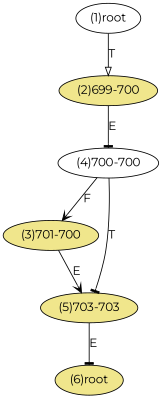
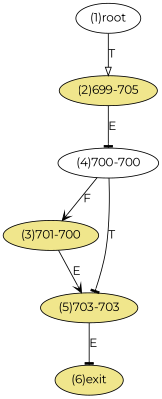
  digraph {
    fontname=Montserrat
    node [fillcolor=khaki fontname=Montserrat style=filled]
    edge [arrowhead=tee fontname=Montserrat]
    n1 [fillcolor=white label="(1)root"]
-   n2 [label="(2)699-700"]
+   n2 [label="(2)699-705"]
    n3 [fillcolor=white label="(4)700-700"]
    n4 [label="(3)701-700"]
    n5 [label="(5)703-703"]
-   n6 [label="(6)root"]
+   n6 [label="(6)exit"]
    n1 -> n2 [arrowhead=onormal label=T]
    n2 -> n3 [label=E]
    n3 -> n4 [arrowhead=vee label=F]
    n3 -> n5 [label=T]
    n4 -> n5 [arrowhead=vee label=E]
    n5 -> n6 [label=E]
  }
